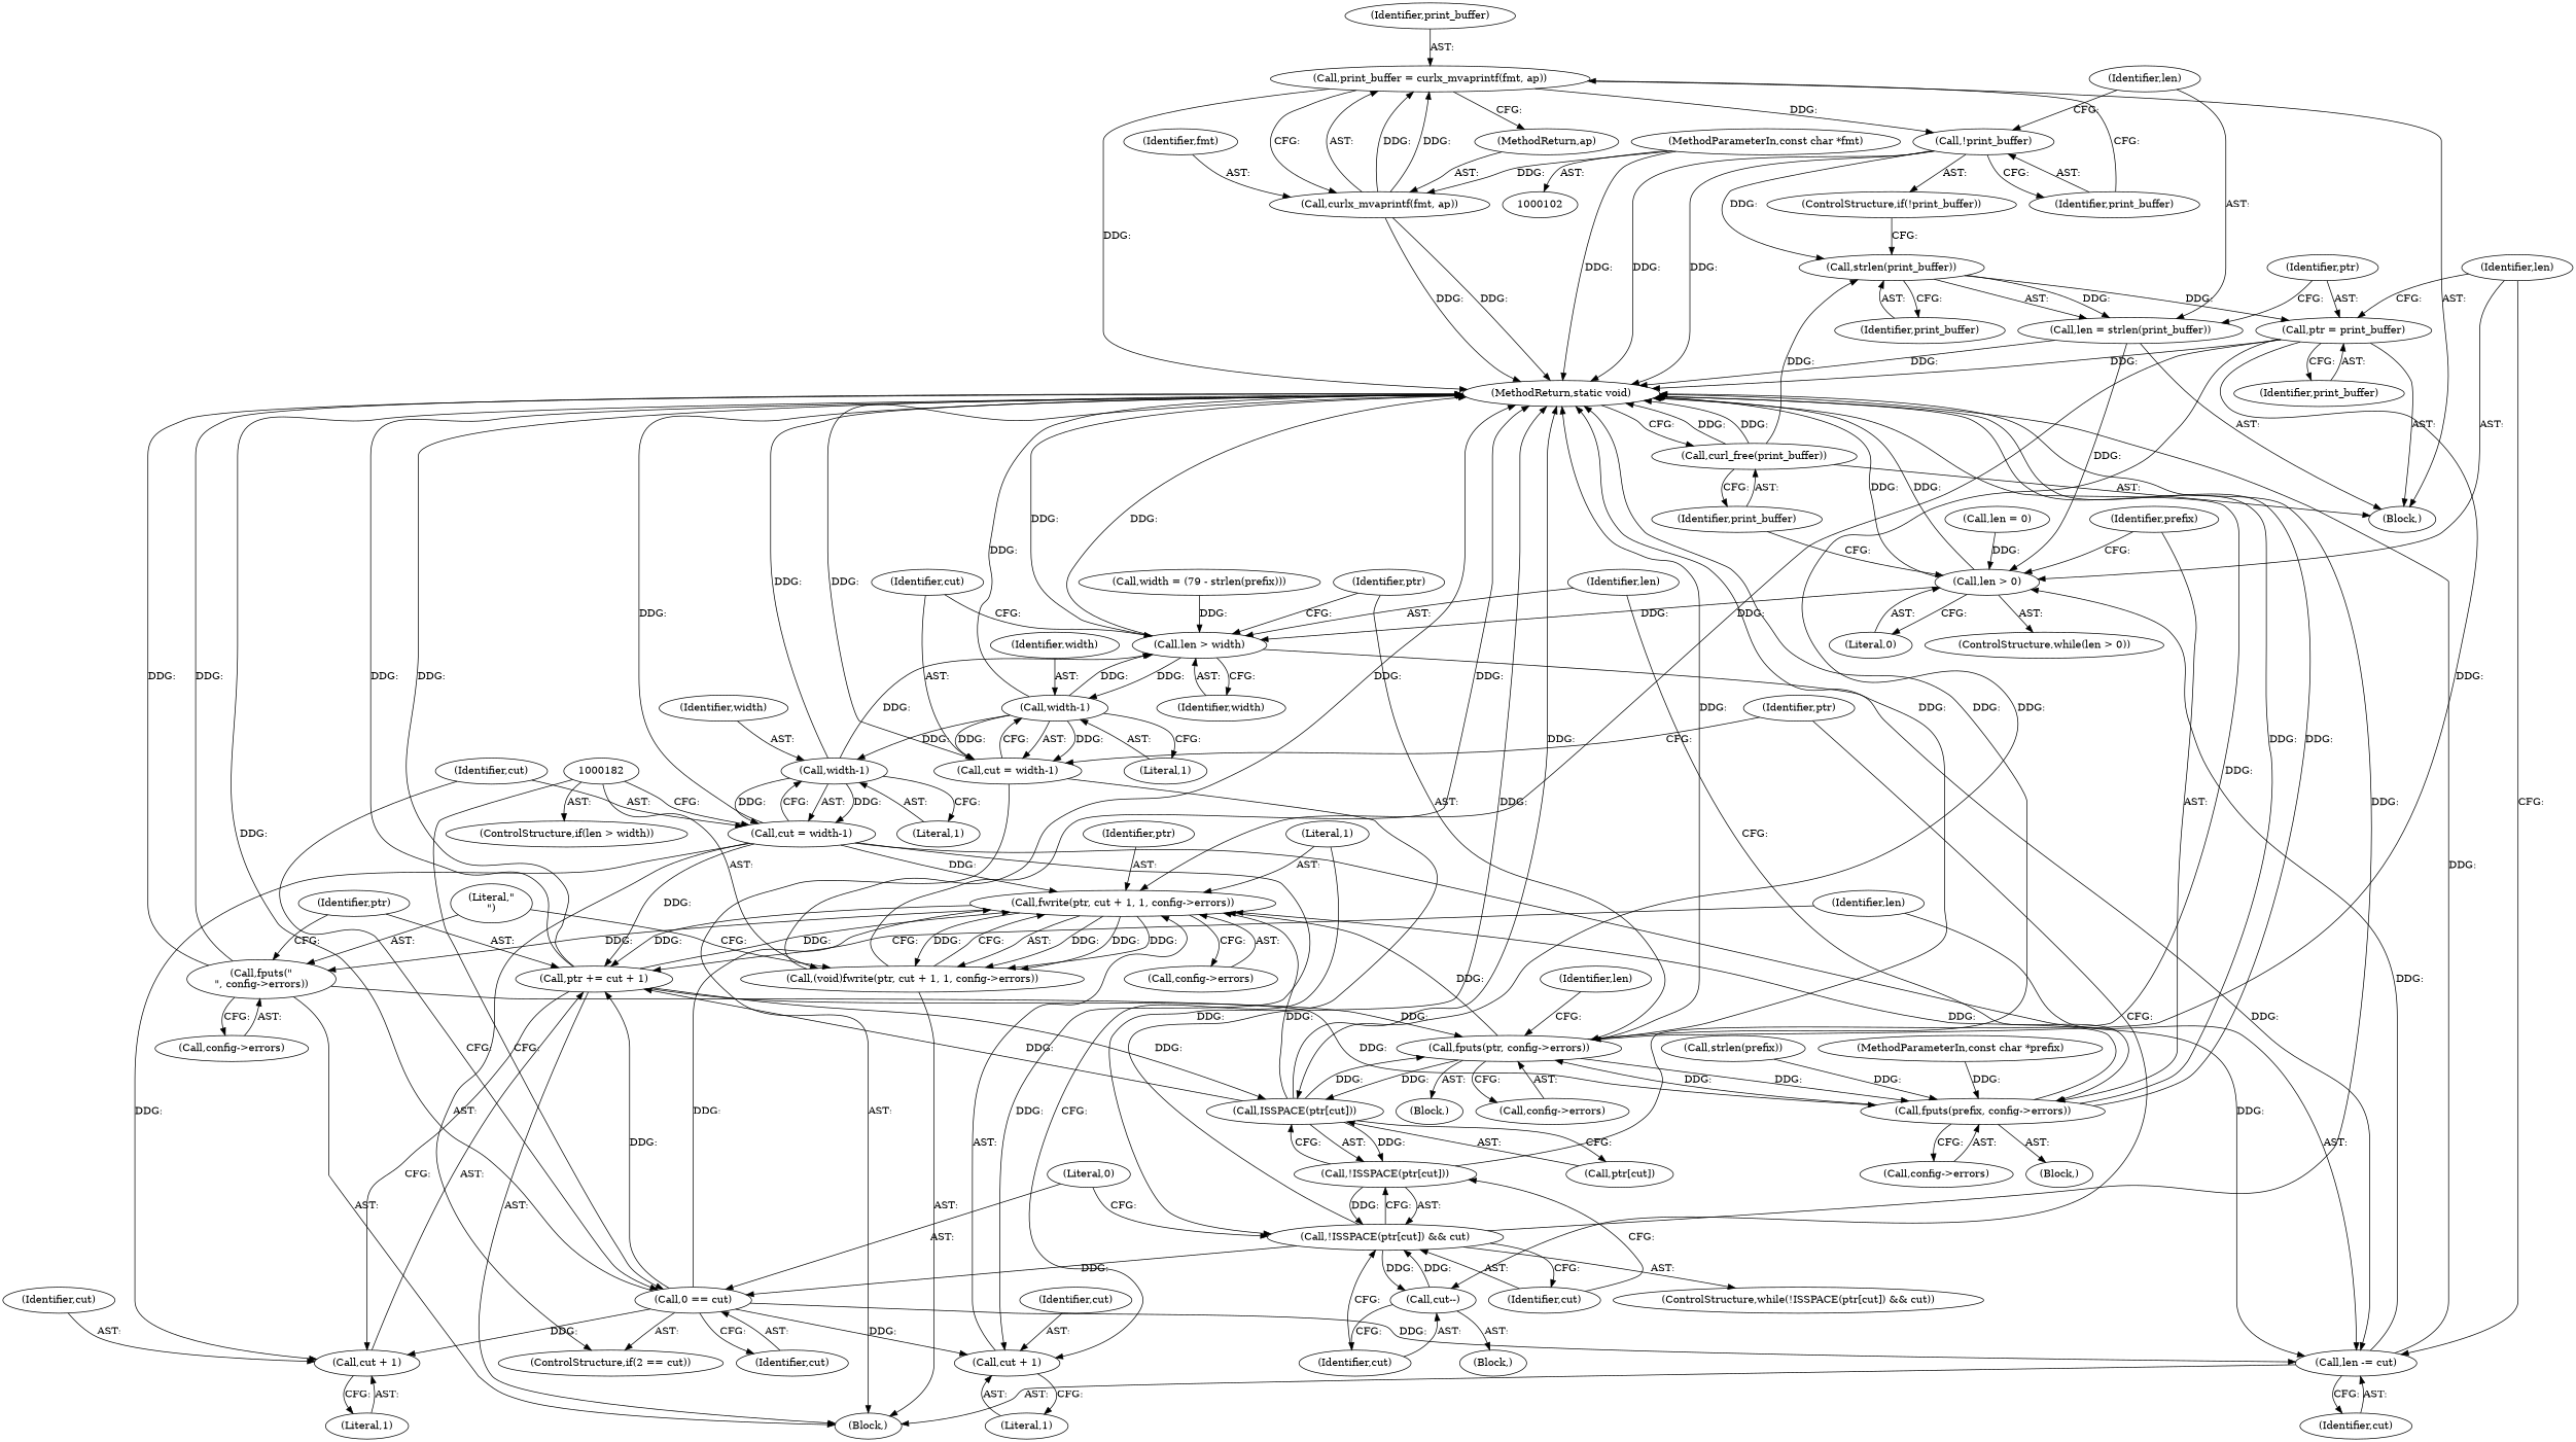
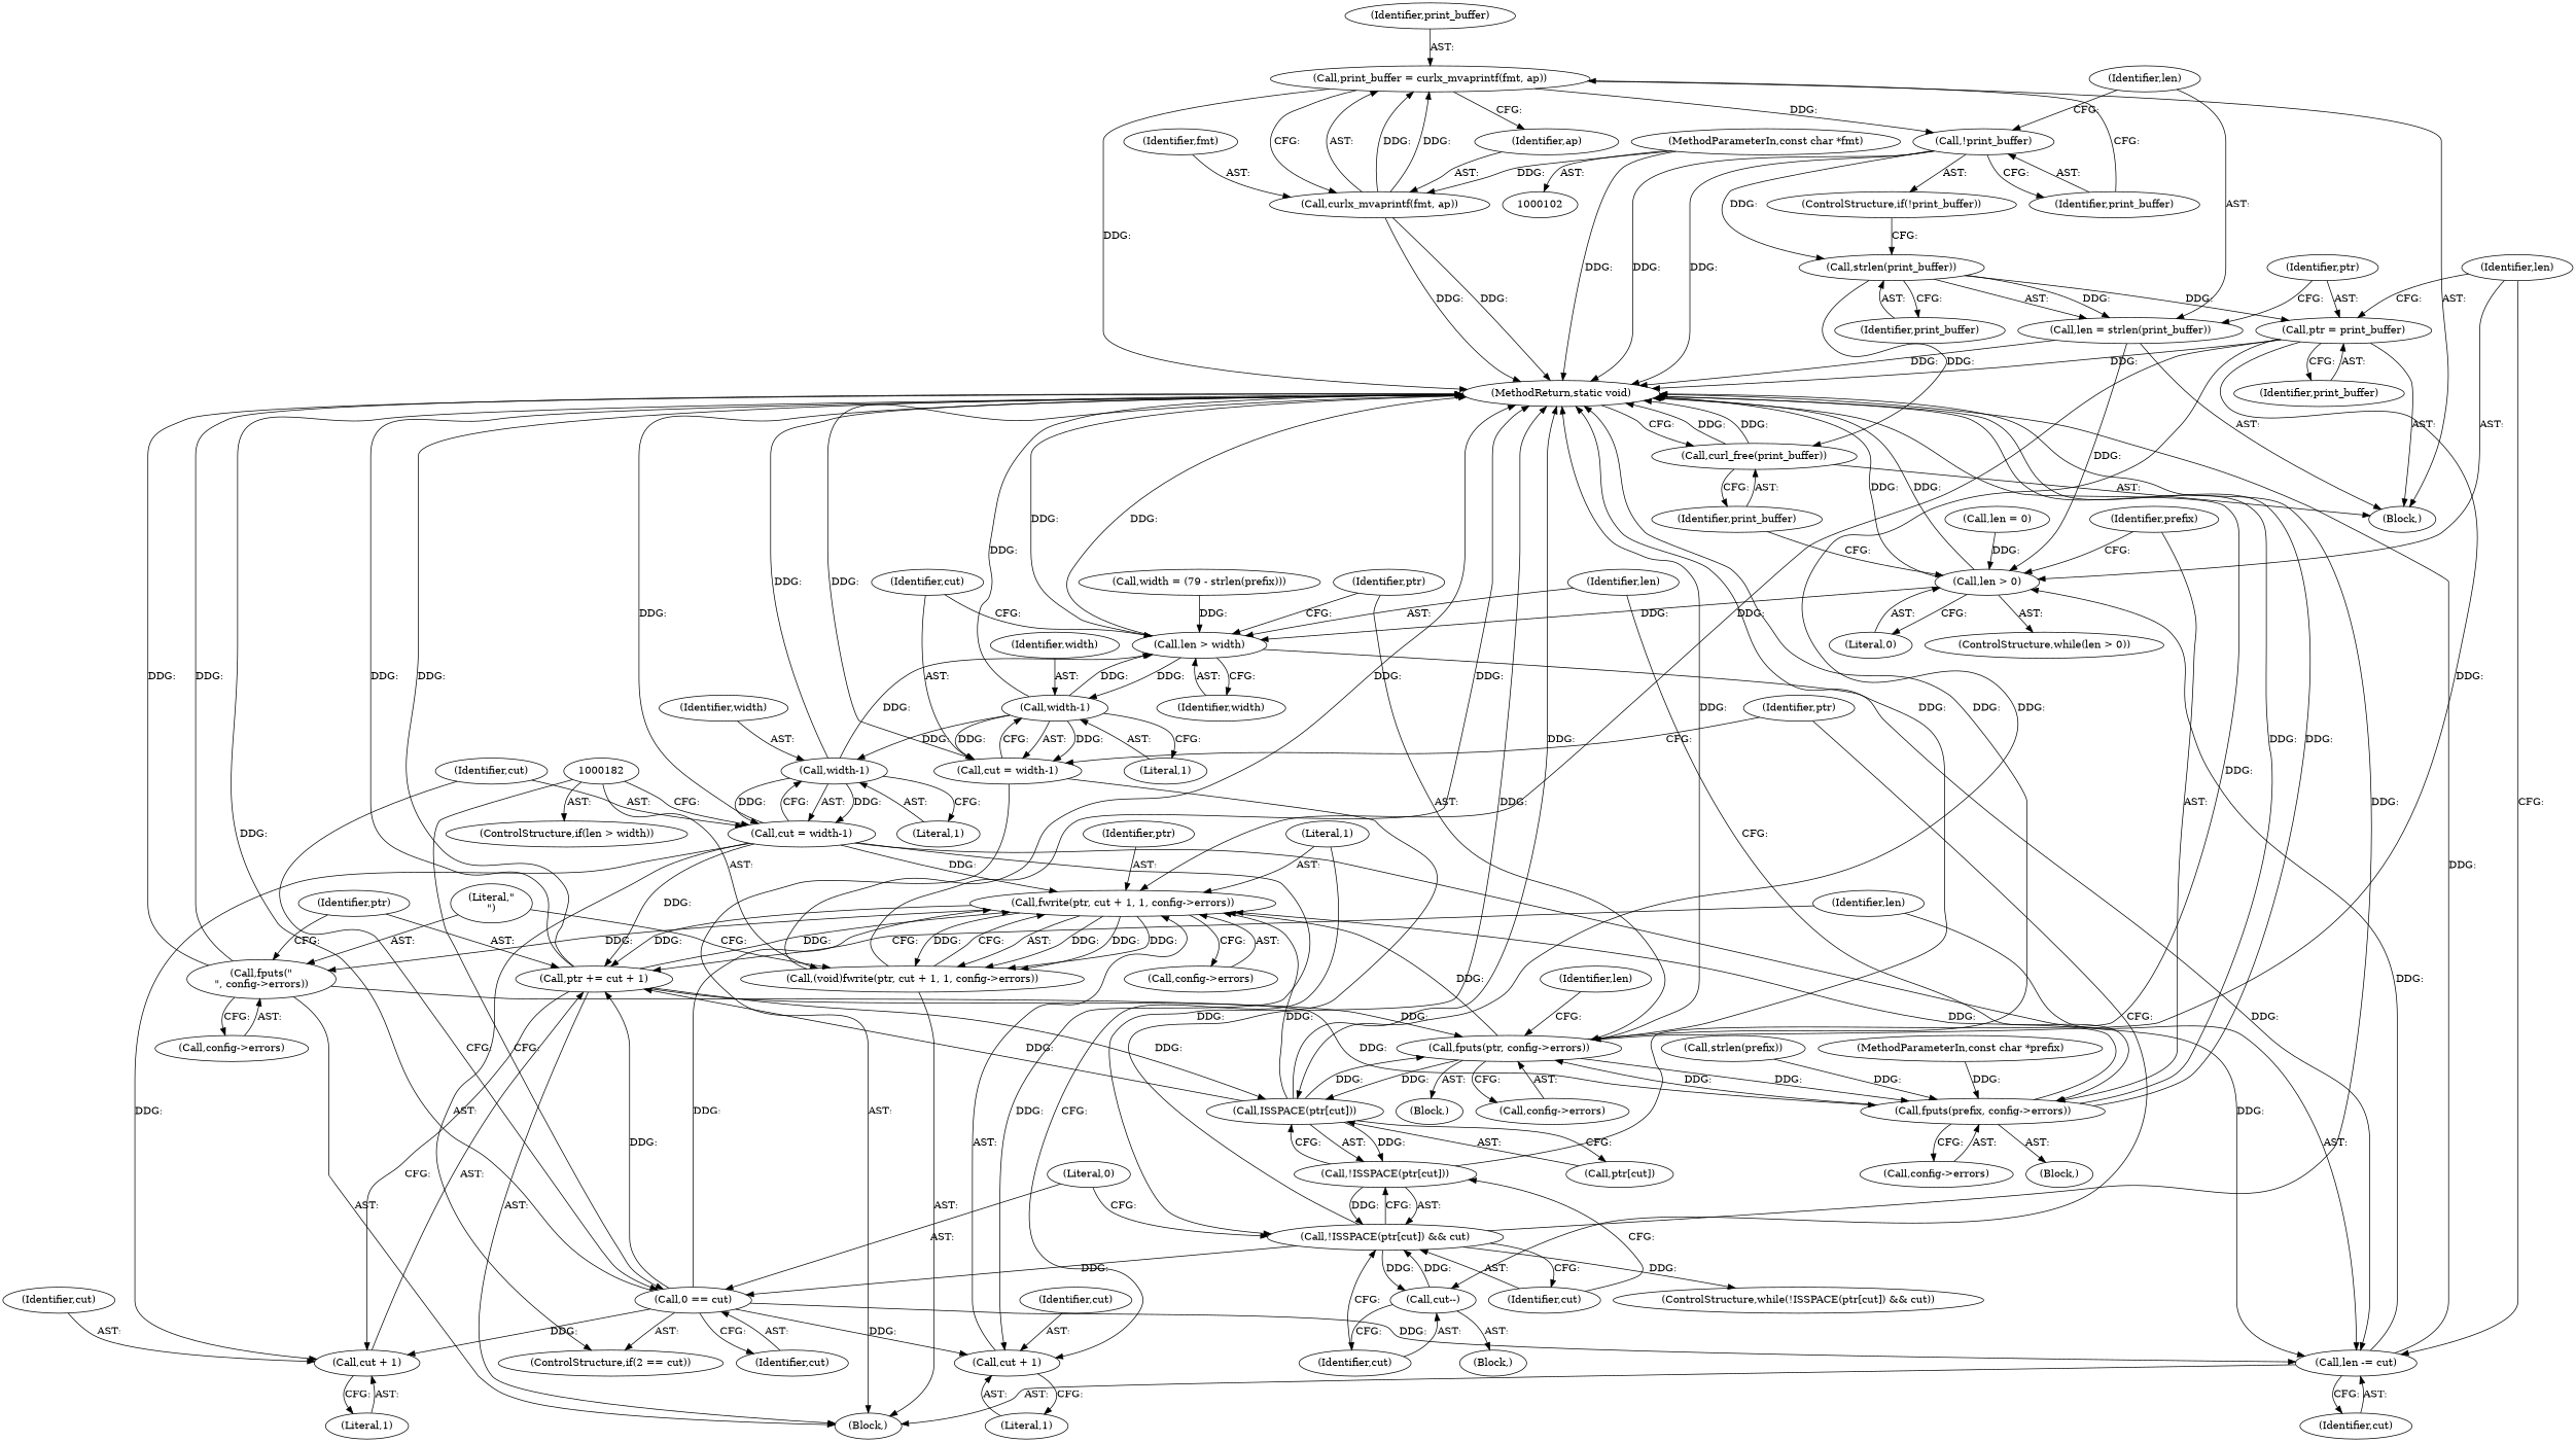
  digraph {
    n1 [label="(Call,strlen(print_buffer))"]
    n2 [label="(Call,len = strlen(print_buffer))"]
    n3 [label="(Call,ptr = print_buffer)"]
    n4 [label="(Call,curl_free(print_buffer))"]
    n5 [label="(Identifier,print_buffer)"]
    n6 [label="(MethodReturn,static void)"]
    n7 [label="(Block,)"]
    n8 [label="(Call,len > 0)"]
    n9 [label="(Call,fwrite(ptr, cut + 1, 1, config->errors))"]
    n10 [label="(Call,fputs(ptr, config->errors))"]
    n11 [label="(Call,ISSPACE(ptr[cut]))"]
    n12 [label="(Identifier,print_buffer)"]
    n13 [label="(Identifier,print_buffer)"]
    n14 [label="(Call,!print_buffer)"]
    n15 [label="(ControlStructure,if(!print_buffer))"]
    n16 [label="(Identifier,print_buffer)"]
    n17 [label="(Call,print_buffer = curlx_mvaprintf(fmt, ap))"]
    n18 [label="(Call,curlx_mvaprintf(fmt, ap))"]
-   n19 [label="(MethodReturn,ap)"]
+   n19 [label="(Identifier,ap)"]
    n20 [label="(MethodParameterIn,const char *fmt)"]
    1000102
    n22 [label="(Call,len > width)"]
    n23 [label="(ControlStructure,while(len > 0))"]
    n24 [label="(Literal,0)"]
    n25 [label="(Call,width-1)"]
    n26 [label="(Call,len -= cut)"]
    n27 [label="(Identifier,width)"]
    n28 [label="(Call,cut = width-1)"]
    n29 [label="(Call,width-1)"]
    n30 [label="(Literal,1)"]
    n31 [label="(Block,)"]
    n32 [label="(Identifier,cut)"]
    n33 [label="(ControlStructure,if(len > width))"]
    n34 [label="(Call,!ISSPACE(ptr[cut]) && cut)"]
    n35 [label="(Call,cut = width-1)"]
    n36 [label="(Literal,1)"]
    n37 [label="(Call,cut--)"]
    n38 [label="(Call,0 == cut)"]
    n39 [label="(Call,!ISSPACE(ptr[cut]))"]
    n40 [label="(Identifier,cut)"]
    n41 [label="(ControlStructure,while(!ISSPACE(ptr[cut]) && cut))"]
    n42 [label="(Block,)"]
    n43 [label="(Identifier,cut)"]
    n44 [label="(Call,ptr += cut + 1)"]
    n45 [label="(Call,cut + 1)"]
    n46 [label="(Call,cut + 1)"]
    n47 [label="(ControlStructure,if(2 == cut))"]
    n48 [label="(Identifier,cut)"]
    n49 [label="(Call,(void)fwrite(ptr, cut + 1, 1, config->errors))"]
    n50 [label="(Call,fputs(\"\n\", config->errors))"]
    n51 [label="(Call,config->errors)"]
    n52 [label="(Literal,1)"]
    n53 [label="(Literal,1)"]
    n54 [label="(Call,fputs(prefix, config->errors))"]
    n55 [label="(Call,config->errors)"]
    n56 [label="(Block,)"]
    n57 [label="(Call,config->errors)"]
    n58 [label="(Call,config->errors)"]
    n59 [label="(Block,)"]
    n60 [label="(Call,ptr[cut])"]
    n61 [label="(Identifier,ptr)"]
    n62 [label="(Identifier,len)"]
    n63 [label="(Literal,0)"]
    n64 [label="(Identifier,cut)"]
    n65 [label="(Identifier,ptr)"]
    n66 [label="(Identifier,width)"]
    n67 [label="(Literal,\"\n\")"]
    n68 [label="(Identifier,len)"]
    n69 [label="(Call,len = 0)"]
    n70 [label="(Identifier,print_buffer)"]
    n71 [label="(Identifier,cut)"]
    n72 [label="(Identifier,ptr)"]
    n73 [label="(Identifier,ptr)"]
    n74 [label="(Call,width = (79 - strlen(prefix)))"]
    n75 [label="(Call,strlen(prefix))"]
    n76 [label="(Identifier,width)"]
    n77 [label="(Identifier,len)"]
    n78 [label="(Identifier,fmt)"]
    n79 [label="(Identifier,len)"]
    n80 [label="(Identifier,cut)"]
    n81 [label="(Identifier,len)"]
    n82 [label="(Identifier,cut)"]
    n83 [label="(MethodParameterIn,const char *prefix)"]
    n84 [label="(Identifier,ptr)"]
    n85 [label="(Literal,1)"]
    n86 [label="(Identifier,prefix)"]
    1000182
    n1 -> n2 [label="AST: "]
    n1 -> n2 [label="DDG: "]
    n1 -> n3 [label="DDG: "]
-   n4 -> n1 [label="DDG: "]
+   n1 -> n4 [label="DDG: "]
    n1 -> n5 [label="CFG: "]
    n2 -> n6 [label="DDG: "]
    n2 -> n7 [label="AST: "]
    n2 -> n8 [label="DDG: "]
    n3 -> n6 [label="DDG: "]
    n3 -> n7 [label="AST: "]
    n3 -> n9 [label="DDG: "]
    n3 -> n10 [label="DDG: "]
    n3 -> n11 [label="DDG: "]
    n3 -> n12 [label="CFG: "]
    n4 -> n6 [label="DDG: "]
    n4 -> n6 [label="DDG: "]
    n4 -> n7 [label="AST: "]
    n4 -> n13 [label="CFG: "]
    n5 -> n1 [label="AST: "]
    n6 -> n4 [label="CFG: "]
    n8 -> n6 [label="DDG: "]
    n8 -> n6 [label="DDG: "]
    n8 -> n22 [label="DDG: "]
    n8 -> n23 [label="AST: "]
    n8 -> n24 [label="CFG: "]
    n9 -> n44 [label="DDG: "]
    n9 -> n49 [label="AST: "]
    n9 -> n49 [label="DDG: "]
    n9 -> n49 [label="DDG: "]
    n9 -> n49 [label="DDG: "]
    n9 -> n49 [label="DDG: "]
    n9 -> n50 [label="DDG: "]
    n9 -> n51 [label="CFG: "]
    n10 -> n6 [label="DDG: "]
    n10 -> n6 [label="DDG: "]
    n10 -> n6 [label="DDG: "]
    n10 -> n9 [label="DDG: "]
    n10 -> n11 [label="DDG: "]
    n10 -> n54 [label="DDG: "]
    n10 -> n58 [label="CFG: "]
    n10 -> n59 [label="AST: "]
    n11 -> n6 [label="DDG: "]
    n11 -> n9 [label="DDG: "]
    n11 -> n10 [label="DDG: "]
    n11 -> n39 [label="AST: "]
    n11 -> n39 [label="DDG: "]
    n11 -> n44 [label="DDG: "]
    n11 -> n60 [label="CFG: "]
    n12 -> n3 [label="AST: "]
    n13 -> n4 [label="AST: "]
    n13 -> n8 [label="CFG: "]
    n14 -> n1 [label="DDG: "]
    n14 -> n6 [label="DDG: "]
    n14 -> n6 [label="DDG: "]
    n14 -> n15 [label="AST: "]
    n14 -> n16 [label="CFG: "]
    n15 -> n1 [label="CFG: "]
    n16 -> n14 [label="AST: "]
    n16 -> n17 [label="CFG: "]
    n17 -> n6 [label="DDG: "]
    n17 -> n7 [label="AST: "]
    n17 -> n14 [label="DDG: "]
    n17 -> n18 [label="CFG: "]
    n17 -> n19 [label="CFG: "]
    n18 -> n6 [label="DDG: "]
    n18 -> n6 [label="DDG: "]
    n18 -> n17 [label="AST: "]
    n18 -> n17 [label="DDG: "]
    n18 -> n17 [label="DDG: "]
    n19 -> n18 [label="AST: "]
    n20 -> n6 [label="DDG: "]
    n20 -> n18 [label="DDG: "]
    n20 -> 1000102 [label="AST: "]
    n22 -> n6 [label="DDG: "]
    n22 -> n6 [label="DDG: "]
    n22 -> n25 [label="DDG: "]
    n22 -> n26 [label="DDG: "]
    n22 -> n27 [label="CFG: "]
    n24 -> n8 [label="AST: "]
    n25 -> n6 [label="DDG: "]
    n25 -> n22 [label="DDG: "]
    n25 -> n28 [label="AST: "]
    n25 -> n28 [label="DDG: "]
    n25 -> n28 [label="DDG: "]
    n25 -> n29 [label="DDG: "]
    n25 -> n30 [label="CFG: "]
    n26 -> n6 [label="DDG: "]
    n26 -> n8 [label="DDG: "]
    n26 -> n31 [label="AST: "]
    n26 -> n32 [label="CFG: "]
    n27 -> n22 [label="AST: "]
    n28 -> n6 [label="DDG: "]
    n28 -> n25 [label="CFG: "]
    n28 -> n31 [label="AST: "]
    n28 -> n34 [label="DDG: "]
    n29 -> n6 [label="DDG: "]
    n29 -> n22 [label="DDG: "]
    n29 -> n35 [label="AST: "]
    n29 -> n35 [label="DDG: "]
    n29 -> n35 [label="DDG: "]
    n29 -> n36 [label="CFG: "]
    n30 -> n25 [label="AST: "]
    n32 -> n26 [label="AST: "]
    n34 -> n6 [label="DDG: "]
    n34 -> n6 [label="DDG: "]
    n34 -> n37 [label="DDG: "]
    n34 -> n38 [label="DDG: "]
    n34 -> n39 [label="CFG: "]
    n34 -> n40 [label="CFG: "]
-   n34 -> n41 [label="AST: "]
+   n34 -> n41 [label="DDG: "]
    n35 -> n6 [label="DDG: "]
    n35 -> n9 [label="DDG: "]
    n35 -> n26 [label="DDG: "]
    n35 -> n29 [label="CFG: "]
    n35 -> n44 [label="DDG: "]
    n35 -> n45 [label="DDG: "]
    n35 -> n46 [label="DDG: "]
    n35 -> n47 [label="AST: "]
    n36 -> n29 [label="AST: "]
    n37 -> n34 [label="DDG: "]
    n37 -> n42 [label="AST: "]
    n37 -> n43 [label="CFG: "]
    n38 -> n6 [label="DDG: "]
    n38 -> n9 [label="DDG: "]
    n38 -> n26 [label="DDG: "]
    n38 -> n44 [label="DDG: "]
    n38 -> n45 [label="DDG: "]
    n38 -> n46 [label="DDG: "]
    n38 -> n47 [label="AST: "]
    n38 -> n48 [label="CFG: "]
    n39 -> n6 [label="DDG: "]
    n39 -> n11 [label="CFG: "]
    n39 -> n34 [label="AST: "]
    n39 -> n34 [label="DDG: "]
    n40 -> n34 [label="AST: "]
    n40 -> n39 [label="CFG: "]
    n43 -> n34 [label="CFG: "]
    n43 -> n37 [label="AST: "]
    n44 -> n6 [label="DDG: "]
    n44 -> n6 [label="DDG: "]
    n44 -> n9 [label="DDG: "]
    n44 -> n10 [label="DDG: "]
    n44 -> n11 [label="DDG: "]
    n44 -> n31 [label="AST: "]
    n44 -> n46 [label="CFG: "]
    n45 -> n9 [label="AST: "]
    n45 -> n52 [label="CFG: "]
    n46 -> n44 [label="AST: "]
    n46 -> n53 [label="CFG: "]
    n48 -> n38 [label="AST: "]
    n49 -> n6 [label="DDG: "]
    n49 -> n6 [label="DDG: "]
    n49 -> n9 [label="CFG: "]
    n49 -> n31 [label="AST: "]
    n50 -> n6 [label="DDG: "]
    n50 -> n6 [label="DDG: "]
    n50 -> n31 [label="AST: "]
    n50 -> n54 [label="DDG: "]
    n50 -> n55 [label="CFG: "]
    n51 -> n9 [label="AST: "]
    n52 -> n45 [label="AST: "]
    n53 -> n46 [label="AST: "]
    n54 -> n6 [label="DDG: "]
    n54 -> n6 [label="DDG: "]
    n54 -> n9 [label="DDG: "]
    n54 -> n10 [label="DDG: "]
    n54 -> n56 [label="AST: "]
    n54 -> n57 [label="CFG: "]
    n55 -> n50 [label="AST: "]
    n57 -> n54 [label="AST: "]
    n58 -> n10 [label="AST: "]
    n60 -> n11 [label="AST: "]
    n61 -> n10 [label="AST: "]
    n61 -> n22 [label="CFG: "]
    n62 -> n2 [label="AST: "]
    n62 -> n14 [label="CFG: "]
    n63 -> n34 [label="CFG: "]
    n63 -> n38 [label="AST: "]
    n64 -> n35 [label="AST: "]
    n64 -> n38 [label="CFG: "]
    n65 -> n2 [label="CFG: "]
    n65 -> n3 [label="AST: "]
    n66 -> n29 [label="AST: "]
    n67 -> n49 [label="CFG: "]
    n67 -> n50 [label="AST: "]
    n68 -> n3 [label="CFG: "]
    n68 -> n8 [label="AST: "]
    n68 -> n26 [label="CFG: "]
    n69 -> n8 [label="DDG: "]
    n70 -> n17 [label="AST: "]
    n71 -> n45 [label="AST: "]
    n72 -> n28 [label="CFG: "]
    n72 -> n37 [label="CFG: "]
    n73 -> n9 [label="AST: "]
    n74 -> n22 [label="DDG: "]
    n75 -> n54 [label="DDG: "]
    n76 -> n25 [label="AST: "]
    n77 -> n22 [label="AST: "]
    n77 -> n54 [label="CFG: "]
    n78 -> n18 [label="AST: "]
    n79 -> n10 [label="CFG: "]
    n80 -> n46 [label="AST: "]
    n81 -> n26 [label="AST: "]
    n81 -> n44 [label="CFG: "]
    n82 -> n22 [label="CFG: "]
    n82 -> n28 [label="AST: "]
    n83 -> n54 [label="DDG: "]
    n84 -> n44 [label="AST: "]
    n84 -> n50 [label="CFG: "]
    n85 -> n9 [label="AST: "]
    n85 -> n45 [label="CFG: "]
    n86 -> n8 [label="CFG: "]
    n86 -> n54 [label="AST: "]
    1000182 -> n33 [label="AST: "]
    1000182 -> n35 [label="CFG: "]
    1000182 -> n38 [label="CFG: "]
    1000182 -> n49 [label="AST: "]
  }
